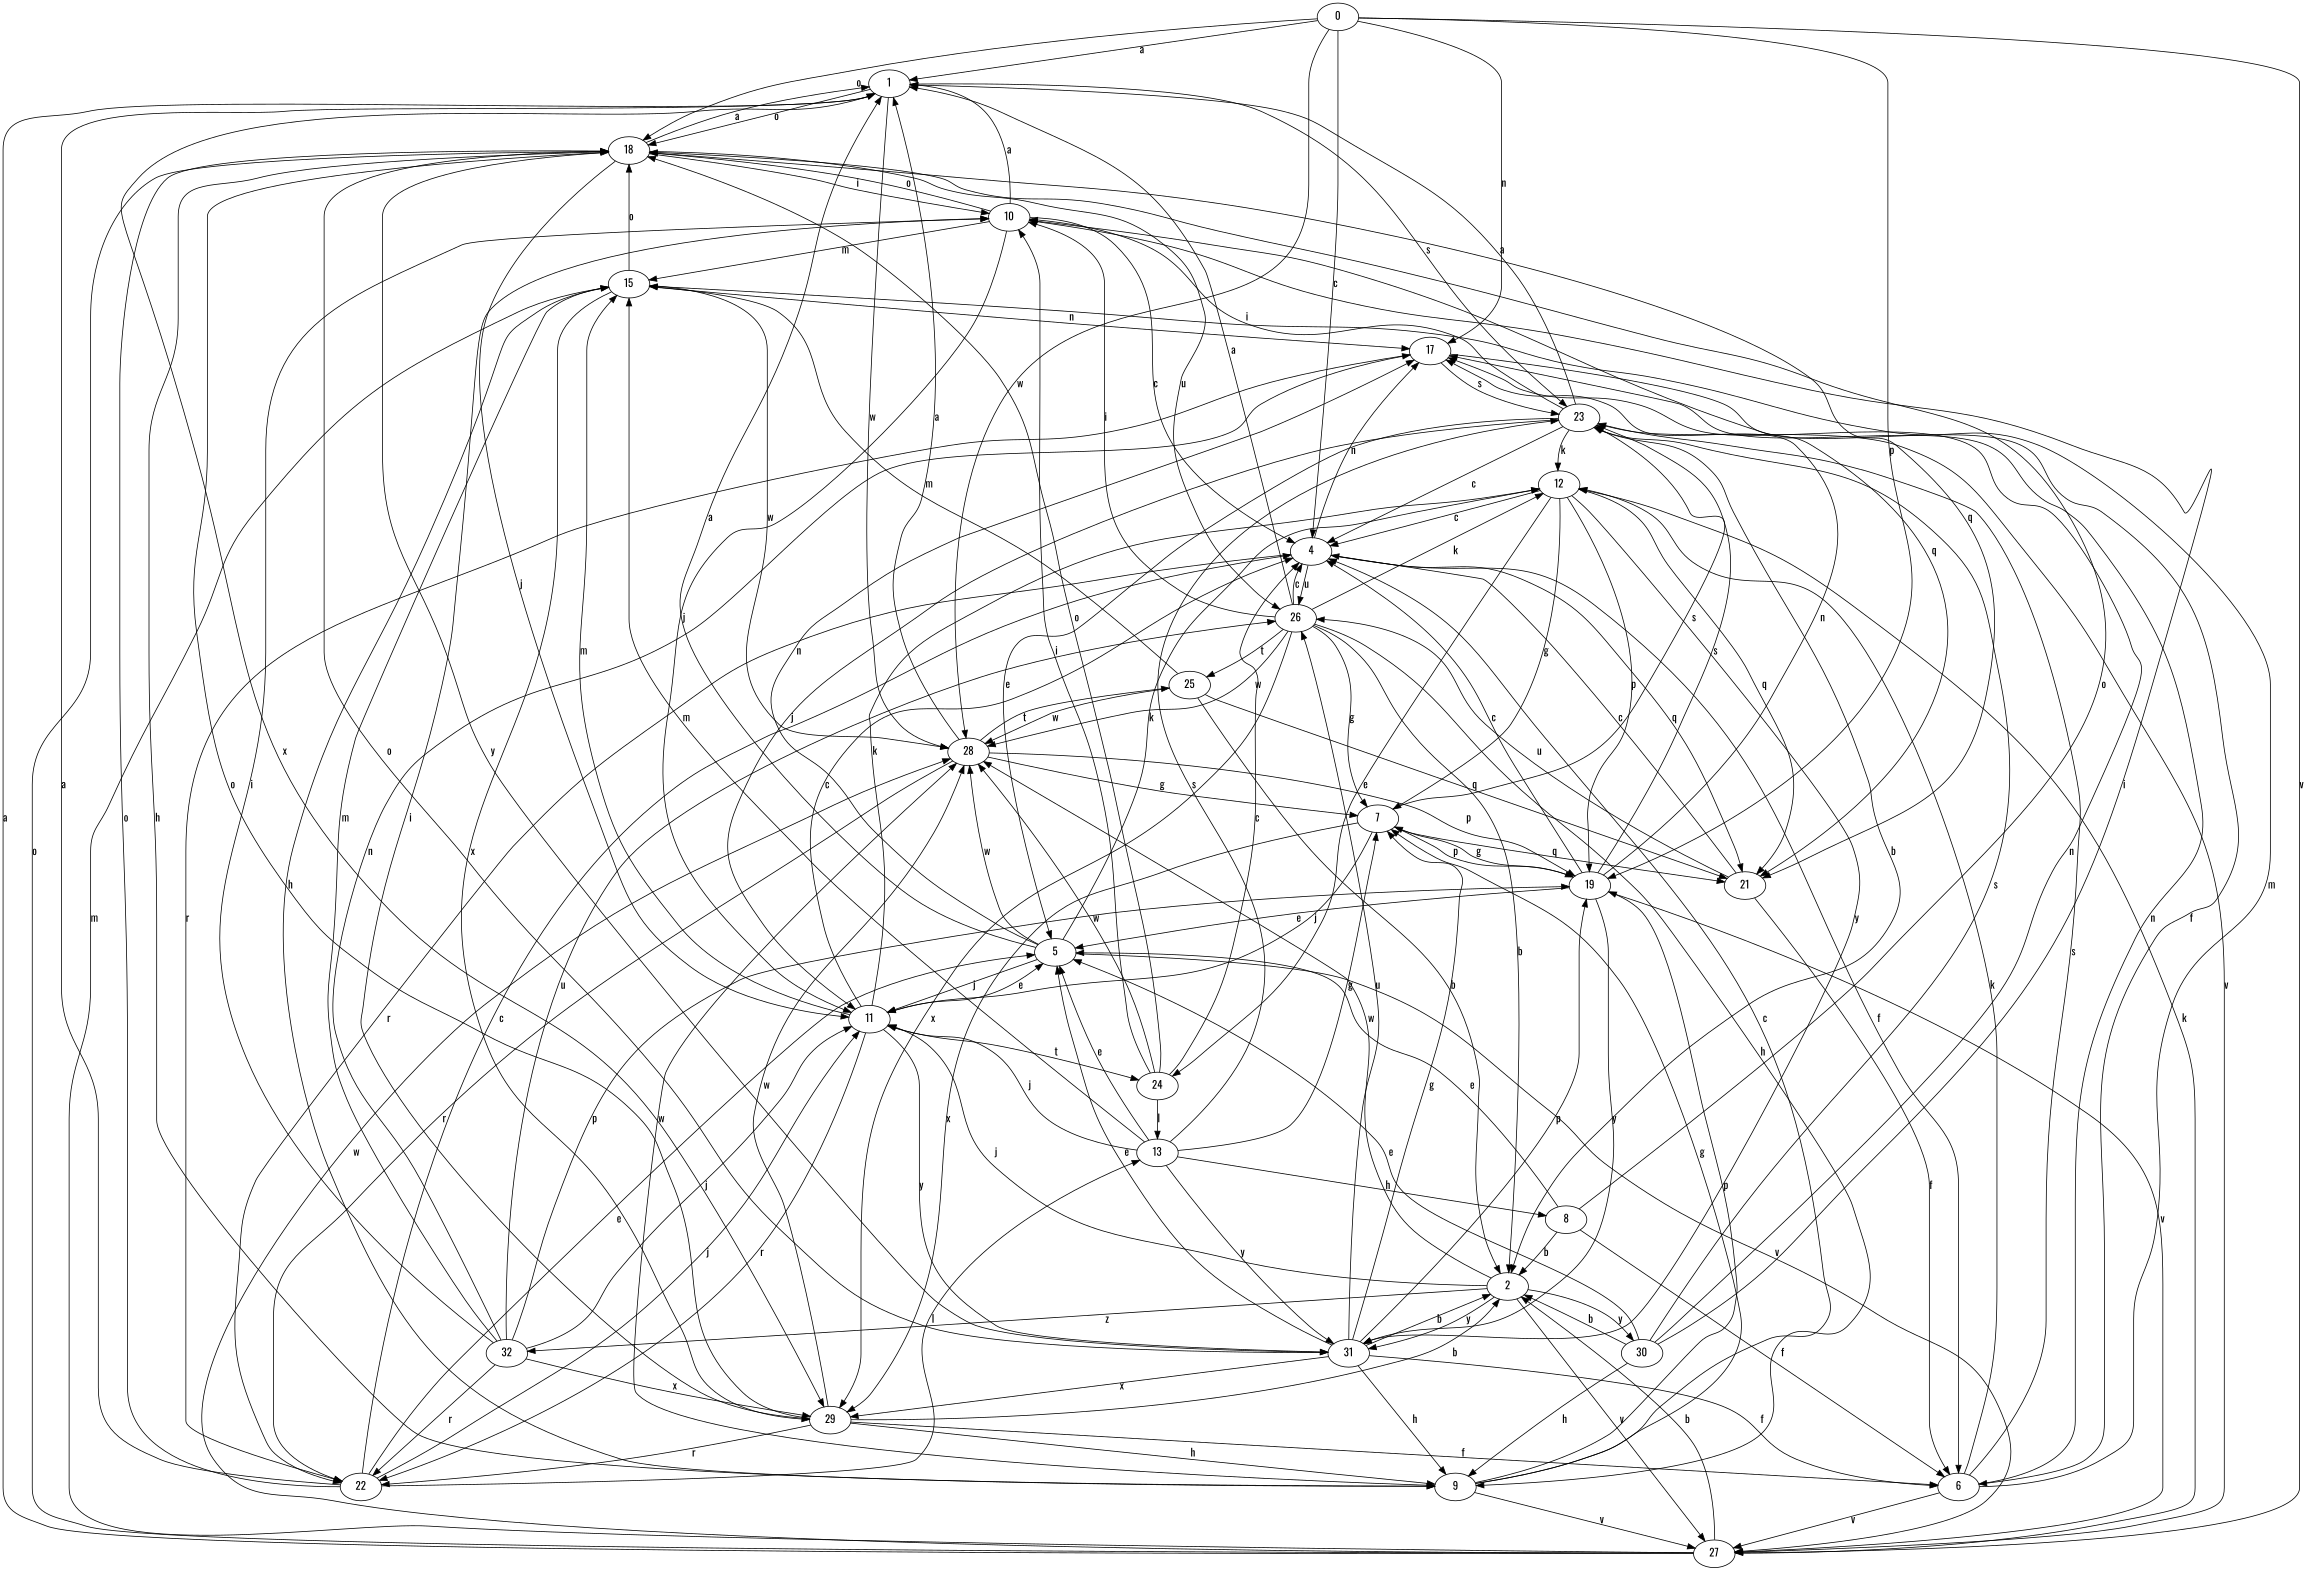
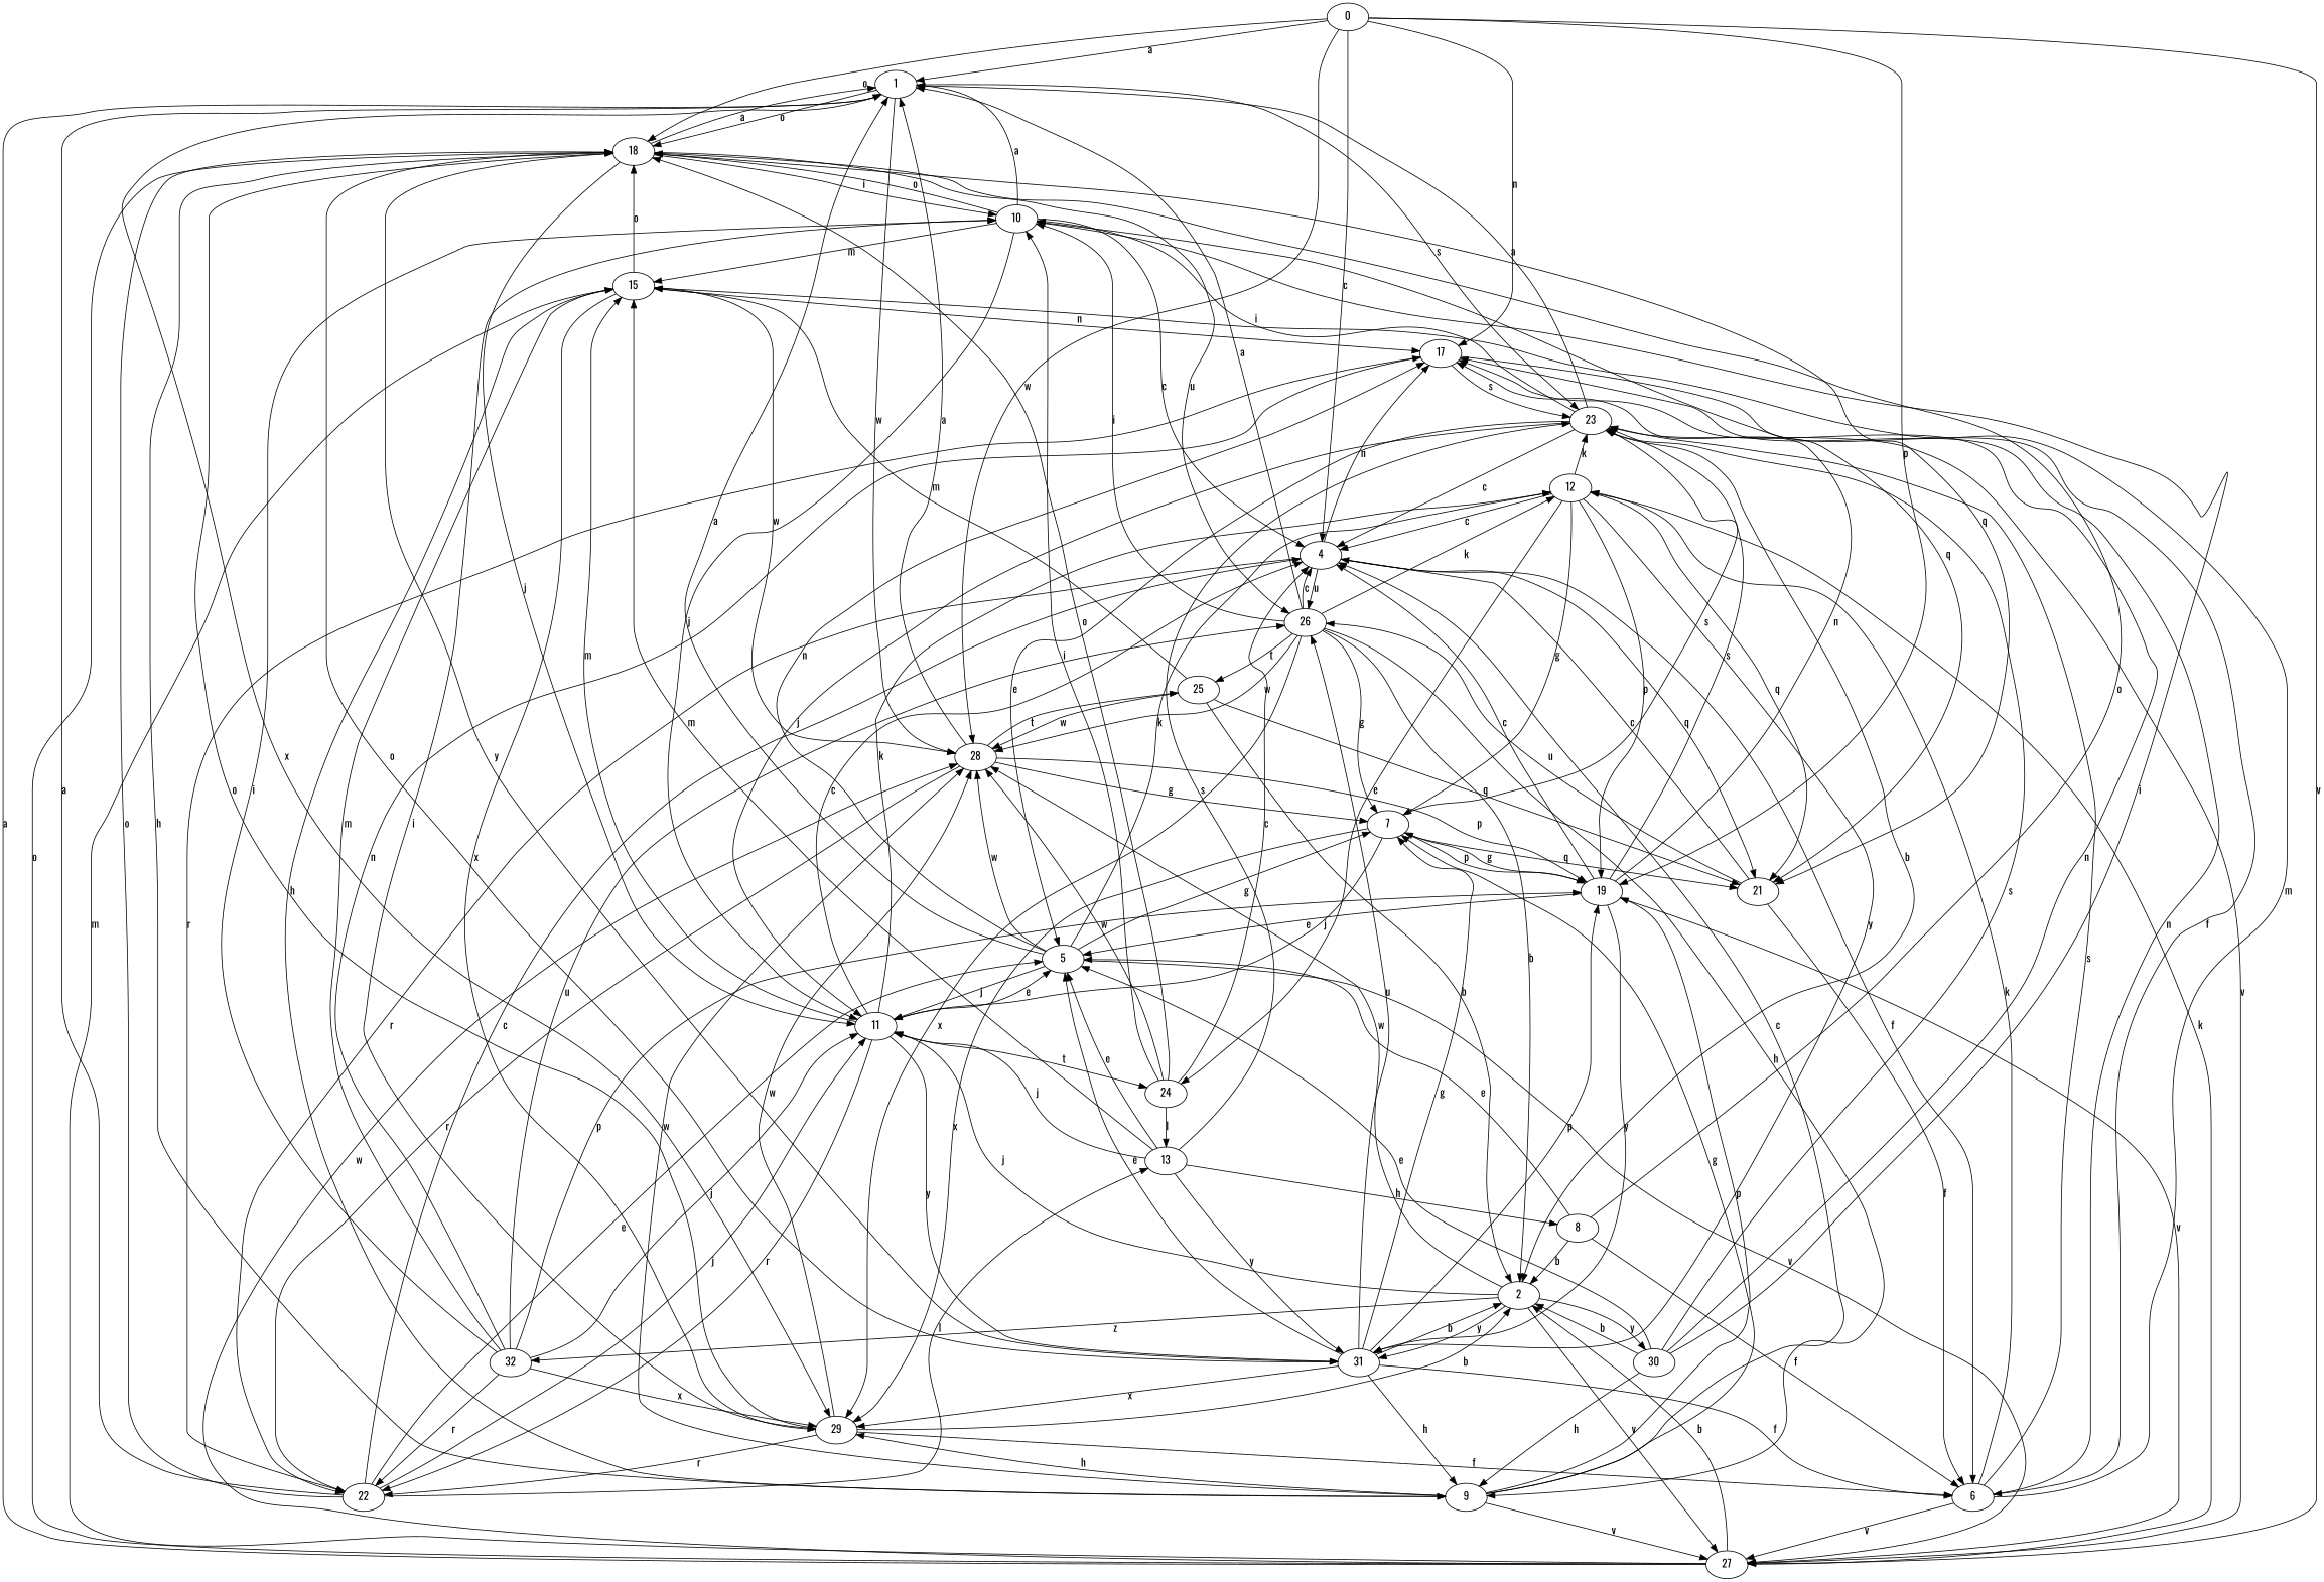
  strict digraph {
    fontname=Oswald
    node [fontname=Oswald]
    edge [fontname=Oswald]
    0
    1
    4
    17
    18
    19
    27
    28
    23
    29
    6
    21
    22
    26
    11
    31
    9
    10
    5
    7
    2
    12
    15
    25
    30
    32
    24
    13
    8
    0 -> 1 [label=a]
    0 -> 4 [label=c]
    0 -> 17 [label=n]
    0 -> 18 [label=o]
    0 -> 19 [label=p]
    0 -> 27 [label=v]
    0 -> 28 [label=w]
    1 -> 18 [label=o]
    1 -> 28 [label=w]
    1 -> 23 [label=s]
    1 -> 29 [label=x]
    4 -> 17 [label=n]
    4 -> 6 [label=f]
    4 -> 21 [label=q]
    4 -> 22 [label=r]
    4 -> 26 [label=u]
    17 -> 23 [label=s]
    17 -> 6 [label=f]
    17 -> 22 [label=r]
    18 -> 1 [label=a]
    18 -> 21 [label=q]
    18 -> 26 [label=u]
    18 -> 11 [label=j]
    18 -> 31 [label=y]
    18 -> 9 [label=h]
    18 -> 10 [label=i]
    19 -> 4 [label=c]
    19 -> 17 [label=n]
    19 -> 27 [label=v]
    19 -> 23 [label=s]
    19 -> 31 [label=y]
    19 -> 5 [label=e]
    19 -> 7 [label=g]
    27 -> 1 [label=a]
    27 -> 18 [label=o]
    27 -> 28 [label=w]
    27 -> 2 [label=b]
    27 -> 12 [label=k]
    27 -> 15 [label=m]
    28 -> 1 [label=a]
    28 -> 19 [label=p]
    28 -> 22 [label=r]
    28 -> 7 [label=g]
    28 -> 25 [label=t]
    23 -> 1 [label=a]
    23 -> 4 [label=c]
    23 -> 27 [label=v]
    23 -> 11 [label=j]
    23 -> 10 [label=i]
    23 -> 5 [label=e]
    23 -> 2 [label=b]
-   23 -> 12 [label=k]
+   12 -> 23 [label=k]
    29 -> 18 [label=o]
    29 -> 28 [label=w]
    29 -> 6 [label=f]
    29 -> 22 [label=r]
-   29 -> 9 [label=h]
+   9 -> 29 [label=h]
    29 -> 10 [label=i]
    29 -> 2 [label=b]
    6 -> 17 [label=n]
    6 -> 27 [label=v]
    6 -> 23 [label=s]
    6 -> 12 [label=k]
    6 -> 15 [label=m]
    21 -> 4 [label=c]
    21 -> 6 [label=f]
    21 -> 26 [label=u]
    22 -> 1 [label=a]
    22 -> 4 [label=c]
    22 -> 18 [label=o]
    22 -> 11 [label=j]
    22 -> 5 [label=e]
    22 -> 13 [label=l]
    26 -> 1 [label=a]
    26 -> 4 [label=c]
    26 -> 28 [label=w]
    26 -> 29 [label=x]
    26 -> 9 [label=h]
    26 -> 10 [label=i]
    26 -> 7 [label=g]
    26 -> 2 [label=b]
    26 -> 12 [label=k]
    26 -> 25 [label=t]
    11 -> 4 [label=c]
    11 -> 22 [label=r]
    11 -> 31 [label=y]
    11 -> 5 [label=e]
    11 -> 12 [label=k]
    11 -> 15 [label=m]
    11 -> 24 [label=t]
    31 -> 18 [label=o]
    31 -> 19 [label=p]
    31 -> 29 [label=x]
    31 -> 6 [label=f]
    31 -> 26 [label=u]
    31 -> 9 [label=h]
    31 -> 5 [label=e]
    31 -> 7 [label=g]
    31 -> 2 [label=b]
    9 -> 4 [label=c]
    9 -> 19 [label=p]
    9 -> 27 [label=v]
    9 -> 28 [label=w]
    9 -> 7 [label=g]
    10 -> 1 [label=a]
    10 -> 4 [label=c]
    10 -> 18 [label=o]
    10 -> 21 [label=q]
    10 -> 11 [label=j]
    10 -> 15 [label=m]
    5 -> 1 [label=a]
    5 -> 17 [label=n]
    5 -> 27 [label=v]
    5 -> 28 [label=w]
    5 -> 11 [label=j]
    5 -> 12 [label=k]
    7 -> 19 [label=p]
    7 -> 23 [label=s]
    7 -> 29 [label=x]
    7 -> 21 [label=q]
    7 -> 11 [label=j]
    2 -> 27 [label=v]
    2 -> 28 [label=w]
    2 -> 11 [label=j]
    2 -> 31 [label=y]
    2 -> 30 [label=y]
    2 -> 32 [label=z]
    12 -> 4 [label=c]
    12 -> 19 [label=p]
    12 -> 21 [label=q]
    12 -> 31 [label=y]
    12 -> 7 [label=g]
    12 -> 24 [label=e]
    15 -> 17 [label=n]
    15 -> 18 [label=o]
    15 -> 28 [label=w]
    15 -> 29 [label=x]
    15 -> 9 [label=h]
    25 -> 28 [label=w]
    25 -> 21 [label=q]
    25 -> 2 [label=b]
    25 -> 15 [label=m]
    30 -> 17 [label=n]
    30 -> 23 [label=s]
    30 -> 9 [label=h]
    30 -> 10 [label=i]
    30 -> 5 [label=e]
    30 -> 2 [label=b]
    32 -> 17 [label=n]
    32 -> 19 [label=p]
    32 -> 29 [label=x]
    32 -> 22 [label=r]
    32 -> 26 [label=u]
    32 -> 11 [label=j]
    32 -> 10 [label=i]
    32 -> 15 [label=m]
    24 -> 4 [label=c]
    24 -> 18 [label=o]
    24 -> 28 [label=w]
    24 -> 10 [label=i]
    24 -> 13 [label=l]
    13 -> 23 [label=s]
    13 -> 11 [label=j]
    13 -> 31 [label=y]
    13 -> 5 [label=e]
-   13 -> 7 [label=g]
+   5 -> 7 [label=g]
    13 -> 15 [label=m]
    13 -> 8 [label=h]
    8 -> 18 [label=o]
    8 -> 6 [label=f]
    8 -> 5 [label=e]
    8 -> 2 [label=b]
  }
